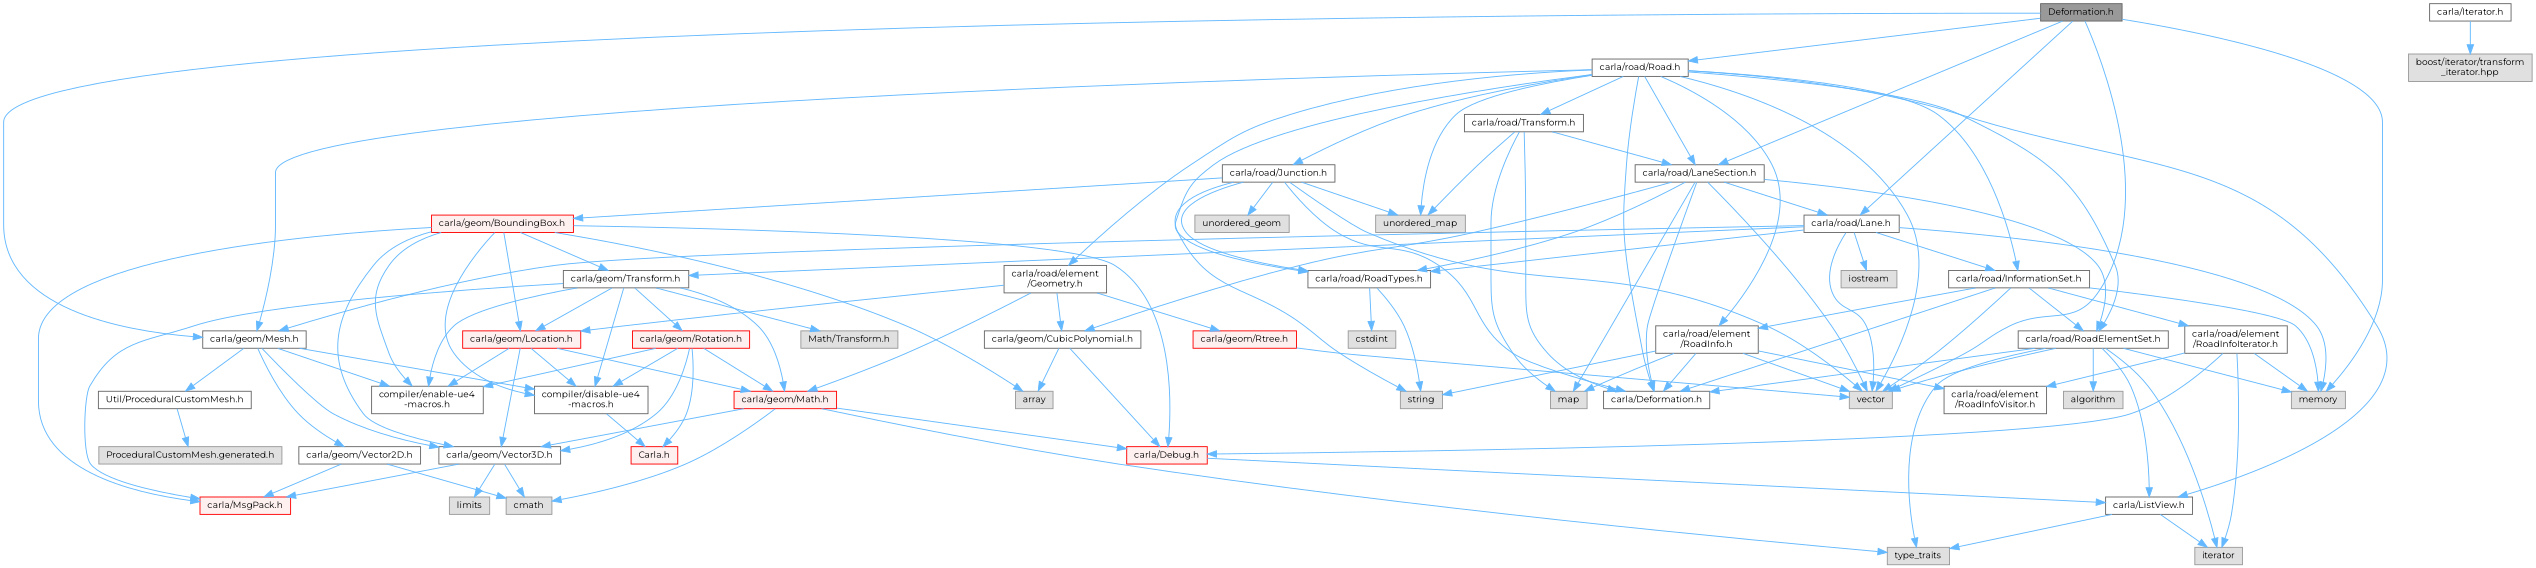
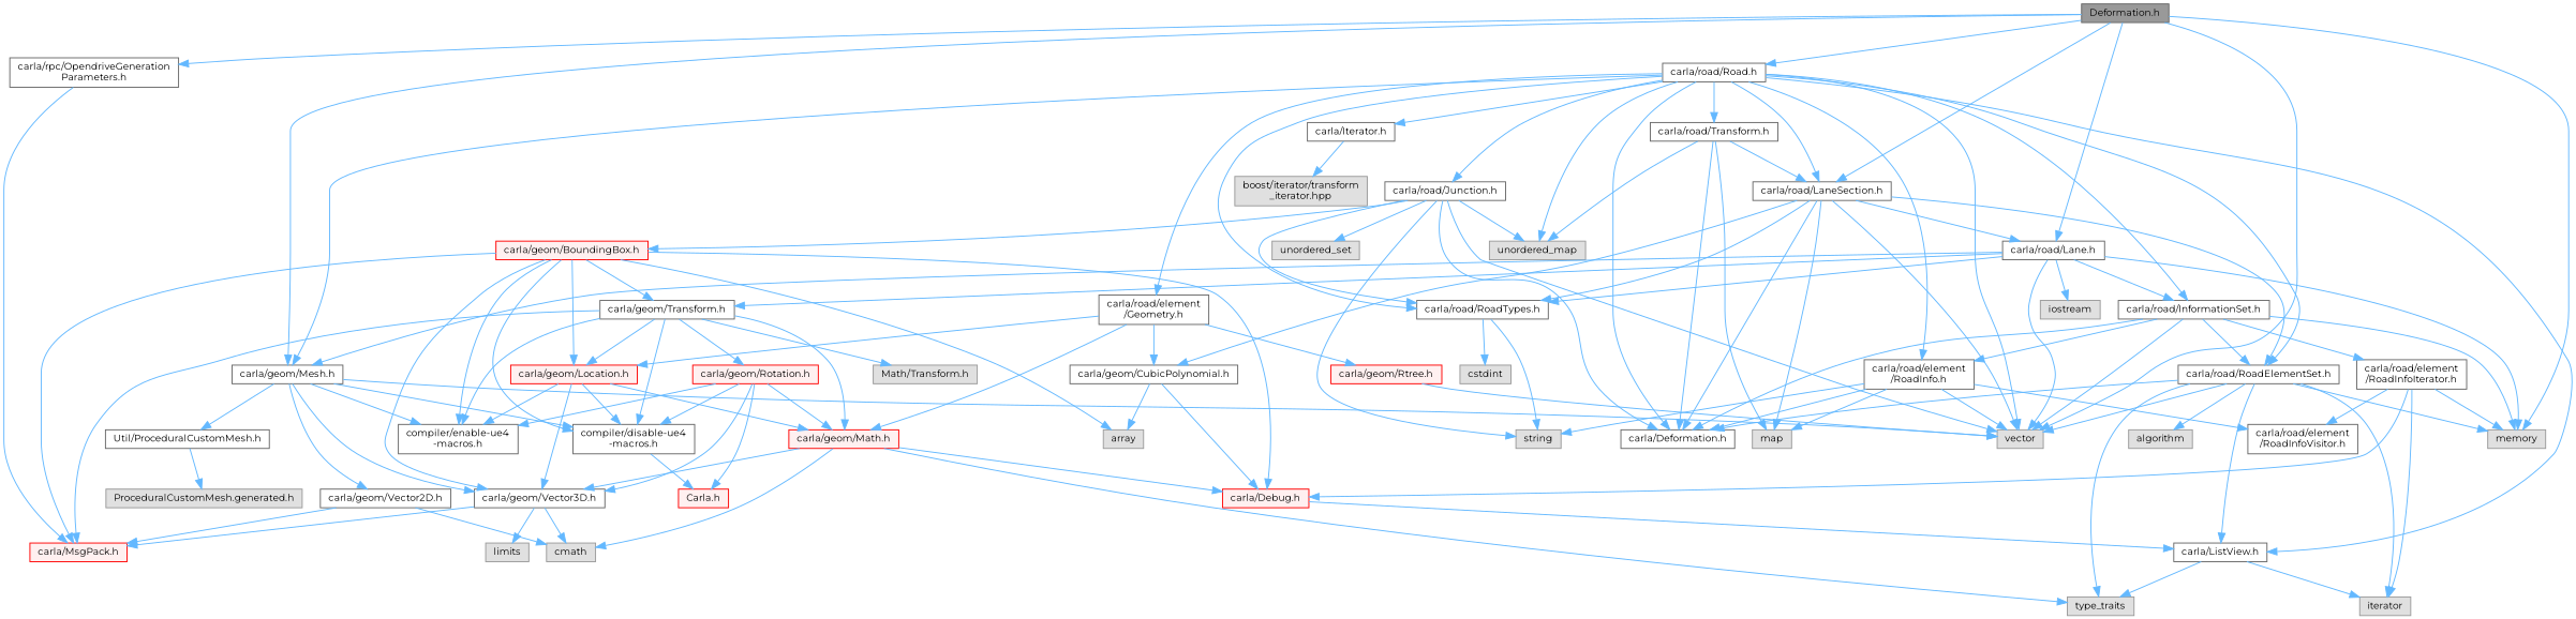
  digraph {
    fontname=Montserrat
    node [color=grey40 fillcolor=white fontname=Montserrat fontsize=10 shape=box style=filled]
    edge [color=steelblue1 fontname=Montserrat fontsize=10 labelfontname=Helvetica labelfontsize=10 style=solid]
    n1 [color=gray40 fillcolor=grey60 fontcolor=black height=0.2 label="Deformation.h" width=0.4]
    n2 [color=grey60 fillcolor="#E0E0E0" height=0.2 label=memory width=0.4]
    n3 [color=grey60 fillcolor="#E0E0E0" height=0.2 label=vector width=0.4]
    n4 [height=0.2 label="carla/geom/Mesh.h" width=0.4]
    n5 [height=0.2 label="carla/road/Road.h" width=0.4]
    n6 [height=0.2 label="carla/road/LaneSection.h" width=0.4]
    n7 [height=0.2 label="carla/road/Lane.h" width=0.4]
+   n8 [height=0.2 label="carla/rpc/OpendriveGeneration\lParameters.h" width=0.4]
    n9 [height=0.2 label="carla/geom/Vector3D.h" width=0.4]
    n10 [height=0.2 label="carla/geom/Vector2D.h" width=0.4]
    n11 [height=0.2 label="compiler/enable-ue4\l-macros.h" width=0.4]
    n12 [height=0.2 label="Util/ProceduralCustomMesh.h" width=0.4]
    n13 [height=0.2 label="compiler/disable-ue4\l-macros.h" width=0.4]
    n14 [height=0.2 label="carla/Iterator.h" width=0.4]
    n15 [height=0.2 label="carla/ListView.h" width=0.4]
    n16 [height=0.2 label="carla/Deformation.h" width=0.4]
    n17 [height=0.2 label="carla/road/element\l/Geometry.h" width=0.4]
    n18 [height=0.2 label="carla/road/element\l/RoadInfo.h" width=0.4]
    n19 [height=0.2 label="carla/road/InformationSet.h" width=0.4]
    n20 [height=0.2 label="carla/road/RoadElementSet.h" width=0.4]
    n21 [height=0.2 label="carla/road/Junction.h" width=0.4]
    n22 [height=0.2 label="carla/road/RoadTypes.h" width=0.4]
    n23 [color=grey60 fillcolor="#E0E0E0" height=0.2 label=unordered_map width=0.4]
    n24 [height=0.2 label="carla/road/Transform.h" width=0.4]
    n25 [height=0.2 label="carla/geom/CubicPolynomial.h" width=0.4]
    n26 [color=grey60 fillcolor="#E0E0E0" height=0.2 label=map width=0.4]
    n27 [height=0.2 label="carla/geom/Transform.h" width=0.4]
    n28 [color=grey60 fillcolor="#E0E0E0" height=0.2 label=iostream width=0.4]
    n29 [color=red fillcolor="#FFF0F0" height=0.2 label="carla/MsgPack.h" width=0.4]
    n30 [color=grey60 fillcolor="#E0E0E0" height=0.2 label=cmath width=0.4]
    n31 [color=grey60 fillcolor="#E0E0E0" height=0.2 label=limits width=0.4]
    n32 [color=grey60 fillcolor="#E0E0E0" height=0.2 label="ProceduralCustomMesh.generated.h" width=0.4]
    n33 [color=red fillcolor="#FFF0F0" height=0.2 label="Carla.h" width=0.4]
    n34 [color=grey60 fillcolor="#E0E0E0" height=0.2 label="boost/iterator/transform\l_iterator.hpp" width=0.4]
    n35 [color=grey60 fillcolor="#E0E0E0" height=0.2 label=type_traits width=0.4]
    n36 [color=grey60 fillcolor="#E0E0E0" height=0.2 label=iterator width=0.4]
    n37 [color=red fillcolor="#FFF0F0" height=0.2 label="carla/geom/Location.h" width=0.4]
    n38 [color=red fillcolor="#FFF0F0" height=0.2 label="carla/geom/Math.h" width=0.4]
    n39 [color=red fillcolor="#FFF0F0" height=0.2 label="carla/geom/Rtree.h" width=0.4]
    n40 [height=0.2 label="carla/road/element\l/RoadInfoVisitor.h" width=0.4]
    n41 [color=grey60 fillcolor="#E0E0E0" height=0.2 label=string width=0.4]
    n42 [height=0.2 label="carla/road/element\l/RoadInfoIterator.h" width=0.4]
    n43 [color=grey60 fillcolor="#E0E0E0" height=0.2 label=algorithm width=0.4]
    n44 [color=red fillcolor="#FFF0F0" height=0.2 label="carla/geom/BoundingBox.h" width=0.4]
-   n45 [color=grey60 fillcolor="#E0E0E0" height=0.2 label=unordered_geom width=0.4]
+   n45 [color=grey60 fillcolor="#E0E0E0" height=0.2 label=unordered_set width=0.4]
    n46 [color=grey60 fillcolor="#E0E0E0" height=0.2 label=cstdint width=0.4]
    n47 [color=red fillcolor="#FFF0F0" height=0.2 label="carla/Debug.h" width=0.4]
    n48 [color=grey60 fillcolor="#E0E0E0" height=0.2 label=array width=0.4]
    n49 [color=red fillcolor="#FFF0F0" height=0.2 label="carla/geom/Rotation.h" width=0.4]
    n50 [color=grey60 fillcolor="#E0E0E0" height=0.2 label="Math/Transform.h" width=0.4]
    n1 -> n2
    n1 -> n3
    n1 -> n4
    n1 -> n5
    n1 -> n6
    n1 -> n7
+   n1 -> n8
+   n4 -> n3
    n4 -> n9
    n4 -> n10
    n4 -> n11
    n4 -> n12
    n4 -> n13
    n5 -> n3
    n5 -> n4
    n5 -> n6
+   n5 -> n14
    n5 -> n15
    n5 -> n16
    n5 -> n17
    n5 -> n18
    n5 -> n19
    n5 -> n20
    n5 -> n21
    n5 -> n22
    n5 -> n23
    n5 -> n24
    n6 -> n3
    n6 -> n7
    n6 -> n16
    n6 -> n20
    n6 -> n22
    n6 -> n25
    n6 -> n26
    n7 -> n2
    n7 -> n3
    n7 -> n4
    n7 -> n19
    n7 -> n22
    n7 -> n27
    n7 -> n28
+   n8 -> n29
    n9 -> n29
    n9 -> n30
    n9 -> n31
    n10 -> n29
    n10 -> n30
    n12 -> n32
    n13 -> n33
    n14 -> n34
    n15 -> n35
    n15 -> n36
    n17 -> n25
    n17 -> n37
    n17 -> n38
    n17 -> n39
    n18 -> n3
    n18 -> n16
    n18 -> n26
    n18 -> n40
    n18 -> n41
    n19 -> n2
    n19 -> n3
    n19 -> n16
    n19 -> n18
    n19 -> n20
    n19 -> n42
    n20 -> n2
    n20 -> n3
    n20 -> n15
    n20 -> n16
    n20 -> n35
    n20 -> n36
    n20 -> n43
    n21 -> n3
    n21 -> n16
    n21 -> n22
    n21 -> n23
    n21 -> n41
    n21 -> n44
    n21 -> n45
    n22 -> n41
    n22 -> n46
    n24 -> n6
    n24 -> n16
    n24 -> n23
    n24 -> n26
    n25 -> n47
    n25 -> n48
    n27 -> n11
    n27 -> n13
    n27 -> n29
    n27 -> n37
    n27 -> n38
    n27 -> n49
    n27 -> n50
    n37 -> n9
    n37 -> n11
    n37 -> n13
    n37 -> n38
    n38 -> n9
    n38 -> n30
    n38 -> n35
    n38 -> n47
    n39 -> n3
    n42 -> n2
    n42 -> n36
    n42 -> n40
    n42 -> n47
    n44 -> n9
    n44 -> n11
    n44 -> n13
    n44 -> n27
    n44 -> n29
    n44 -> n37
    n44 -> n47
    n44 -> n48
    n47 -> n15
    n49 -> n9
    n49 -> n11
    n49 -> n13
    n49 -> n33
    n49 -> n38
  }
